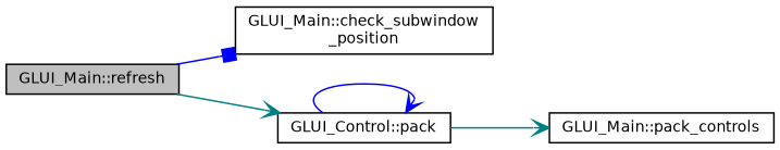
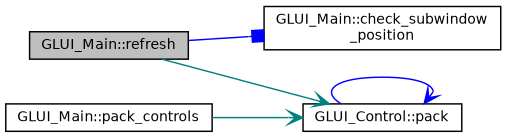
  digraph {
    rankdir=LR
    node [color=black fillcolor=white fontname=Helvetica fontsize=10 shape=record style=filled]
    edge [arrowhead=vee color=blue fontname=Helvetica fontsize=10 labelfontname=Helvetica labelfontsize=10 style=solid]
    n1 [fillcolor=grey75 fontcolor=black height=0.2 label="GLUI_Main::refresh" width=0.4]
    n2 [height=0.2 label="GLUI_Main::check_subwindow\l_position" width=0.4]
    n3 [height=0.2 label="GLUI_Control::pack" width=0.4]
    n4 [height=0.2 label="GLUI_Main::pack_controls" width=0.4]
    n1 -> n2 [arrowhead=box]
    n1 -> n3 [color=teal]
    n3 -> n3
-   n3 -> n4 [color=teal]
+   n4 -> n3 [color=teal]
  }
